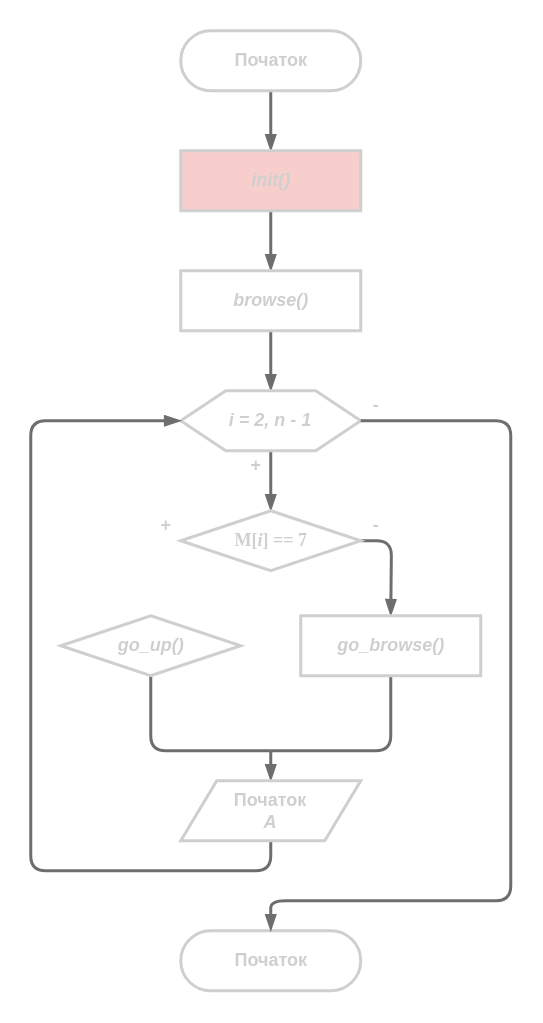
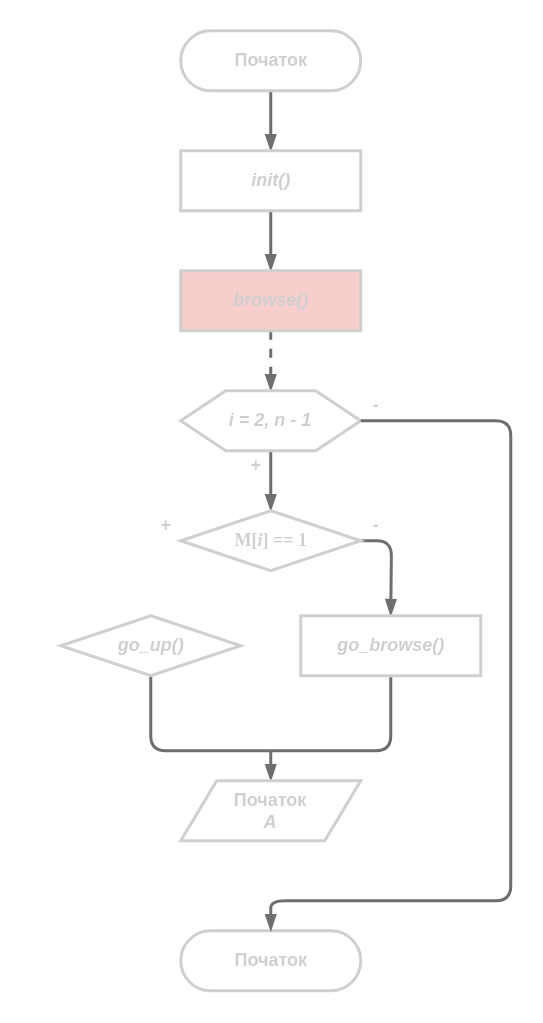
  <mxCell id="0" />
  <mxCell id="1" parent="0" />
  <mxCell id="2" style="edgeStyle=orthogonalEdgeStyle;rounded=0;orthogonalLoop=1;jettySize=auto;html=1;fontColor=#CFCFCF;strokeWidth=2;endArrow=blockThin;endFill=1;strokeColor=#6E6E6E;" edge="1" parent="1" source="3"><mxGeometry relative="1" as="geometry"><mxPoint x="180" y="100" as="targetPoint" /></mxGeometry></mxCell>
  <mxCell id="3" value="&lt;b&gt;&lt;font color=&quot;#cfcfcf&quot;&gt;Початок&lt;/font&gt;&lt;/b&gt;" style="html=1;dashed=0;whitespace=wrap;shape=mxgraph.dfd.start;strokeWidth=2;strokeColor=#CFCFCF;" vertex="1" parent="1"><mxGeometry x="120" y="20" width="120" height="40" as="geometry" /></mxCell>
  <mxCell id="4" style="edgeStyle=orthogonalEdgeStyle;rounded=0;orthogonalLoop=1;jettySize=auto;html=1;fontColor=#CFCFCF;endArrow=blockThin;endFill=1;strokeColor=#6E6E6E;strokeWidth=2;" edge="1" parent="1" source="5"><mxGeometry relative="1" as="geometry"><mxPoint x="180" y="180" as="targetPoint" /></mxGeometry></mxCell>
- <mxCell id="5" value="&lt;b&gt;&lt;i&gt;init()&lt;/i&gt;&lt;/b&gt;" style="html=1;dashed=0;whitespace=wrap;fontColor=#CFCFCF;strokeColor=#CFCFCF;strokeWidth=2;fillColor=#f8cecc;" vertex="1" parent="1"><mxGeometry x="120" y="100" width="120" height="40" as="geometry" /></mxCell>
- <mxCell id="6" style="edgeStyle=orthogonalEdgeStyle;rounded=0;orthogonalLoop=1;jettySize=auto;html=1;entryX=0.5;entryY=0;entryDx=0;entryDy=0;fontColor=#CFCFCF;endArrow=blockThin;endFill=1;strokeColor=#6E6E6E;strokeWidth=2;" edge="1" parent="1" source="7" target="9"><mxGeometry relative="1" as="geometry" /></mxCell>
- <mxCell id="7" value="&lt;b&gt;&lt;i&gt;browse()&lt;/i&gt;&lt;/b&gt;" style="html=1;dashed=0;whitespace=wrap;fontColor=#CFCFCF;strokeColor=#CFCFCF;strokeWidth=2;" vertex="1" parent="1"><mxGeometry x="120" y="180" width="120" height="40" as="geometry" /></mxCell>
+ <mxCell id="5" value="&lt;b&gt;&lt;i&gt;init()&lt;/i&gt;&lt;/b&gt;" style="html=1;dashed=0;whitespace=wrap;fontColor=#CFCFCF;strokeColor=#CFCFCF;strokeWidth=2;" vertex="1" parent="1"><mxGeometry x="120" y="100" width="120" height="40" as="geometry" /></mxCell>
+ <mxCell id="6" style="edgeStyle=orthogonalEdgeStyle;rounded=0;orthogonalLoop=1;jettySize=auto;html=1;entryX=0.5;entryY=0;entryDx=0;entryDy=0;fontColor=#CFCFCF;endArrow=blockThin;endFill=1;strokeColor=#6E6E6E;strokeWidth=2;dashed=1;" edge="1" parent="1" source="7" target="9"><mxGeometry relative="1" as="geometry" /></mxCell>
+ <mxCell id="7" value="&lt;b&gt;&lt;i&gt;browse()&lt;/i&gt;&lt;/b&gt;" style="html=1;dashed=0;whitespace=wrap;fontColor=#CFCFCF;strokeColor=#CFCFCF;strokeWidth=2;fillColor=#f8cecc;" vertex="1" parent="1"><mxGeometry x="120" y="180" width="120" height="40" as="geometry" /></mxCell>
  <mxCell id="8" style="edgeStyle=orthogonalEdgeStyle;rounded=0;orthogonalLoop=1;jettySize=auto;html=1;fontColor=#CFCFCF;endArrow=blockThin;endFill=1;strokeColor=#6E6E6E;strokeWidth=2;" edge="1" parent="1" source="9"><mxGeometry relative="1" as="geometry"><mxPoint x="180" y="340" as="targetPoint" /></mxGeometry></mxCell>
  <mxCell id="9" value="&lt;b&gt;&lt;i&gt;i = 2, n - 1&lt;/i&gt;&lt;/b&gt;" style="shape=hexagon;perimeter=hexagonPerimeter2;whiteSpace=wrap;html=1;size=0.25;dashed=0;fontColor=#CFCFCF;strokeColor=#CFCFCF;strokeWidth=2;" vertex="1" parent="1"><mxGeometry x="120" y="260" width="120" height="40" as="geometry" /></mxCell>
  <mxCell id="10" style="edgeStyle=orthogonalEdgeStyle;rounded=1;orthogonalLoop=1;jettySize=auto;html=1;fontColor=#CFCFCF;endArrow=blockThin;endFill=1;strokeColor=#6E6E6E;strokeWidth=2;" edge="1" parent="1" source="11"><mxGeometry relative="1" as="geometry"><mxPoint x="260" y="410" as="targetPoint" /></mxGeometry></mxCell>
- <mxCell id="11" value="&lt;font style=&quot;font-size: 12px&quot;&gt;&lt;b&gt;&lt;span lang=&quot;EN-US&quot; style=&quot;font-family: &amp;#34;times new roman&amp;#34; , serif&quot;&gt;M[&lt;/span&gt;&lt;i&gt;&lt;span lang=&quot;EN-US&quot; style=&quot;font-family: &amp;#34;times new roman&amp;#34; , serif&quot;&gt;i&lt;/span&gt;&lt;/i&gt;&lt;span lang=&quot;EN-US&quot; style=&quot;font-family: &amp;#34;times new roman&amp;#34; , serif&quot;&gt;] ==&lt;/span&gt;&lt;span lang=&quot;EN-US&quot; style=&quot;font-family: &amp;#34;times new roman&amp;#34; , serif&quot;&gt;&lt;i&gt;&amp;nbsp;&lt;/i&gt;7&lt;/span&gt;&lt;/b&gt;&lt;/font&gt;" style="shape=rhombus;html=1;dashed=0;whitespace=wrap;perimeter=rhombusPerimeter;fontColor=#CFCFCF;strokeColor=#CFCFCF;strokeWidth=2;" vertex="1" parent="1"><mxGeometry x="120" y="340" width="120" height="40" as="geometry" /></mxCell>
+ <mxCell id="11" value="&lt;font style=&quot;font-size: 12px&quot;&gt;&lt;b&gt;&lt;span lang=&quot;EN-US&quot; style=&quot;font-family: &amp;#34;times new roman&amp;#34; , serif&quot;&gt;M[&lt;/span&gt;&lt;i&gt;&lt;span lang=&quot;EN-US&quot; style=&quot;font-family: &amp;#34;times new roman&amp;#34; , serif&quot;&gt;i&lt;/span&gt;&lt;/i&gt;&lt;span lang=&quot;EN-US&quot; style=&quot;font-family: &amp;#34;times new roman&amp;#34; , serif&quot;&gt;] ==&lt;/span&gt;&lt;span lang=&quot;EN-US&quot; style=&quot;font-family: &amp;#34;times new roman&amp;#34; , serif&quot;&gt;&lt;i&gt;&amp;nbsp;&lt;/i&gt;1&lt;/span&gt;&lt;/b&gt;&lt;/font&gt;" style="shape=rhombus;html=1;dashed=0;whitespace=wrap;perimeter=rhombusPerimeter;fontColor=#CFCFCF;strokeColor=#CFCFCF;strokeWidth=2;" vertex="1" parent="1"><mxGeometry x="120" y="340" width="120" height="40" as="geometry" /></mxCell>
  <mxCell id="12" style="edgeStyle=orthogonalEdgeStyle;rounded=1;orthogonalLoop=1;jettySize=auto;html=1;fontColor=#CFCFCF;endArrow=none;endFill=0;strokeColor=#6E6E6E;strokeWidth=2;" edge="1" parent="1" source="13"><mxGeometry relative="1" as="geometry"><mxPoint x="180" y="500" as="targetPoint" /><Array as="points"><mxPoint x="100" y="500" /></Array></mxGeometry></mxCell>
  <mxCell id="13" value="&lt;b&gt;&lt;i&gt;&lt;font color=&quot;#cfcfcf&quot;&gt;go_up()&lt;/font&gt;&lt;/i&gt;&lt;/b&gt;" style="rhombus;html=1;dashed=0;whitespace=wrap;fontColor=rgba(240, 240, 240, 1);strokeColor=#CFCFCF;strokeWidth=2;" vertex="1" parent="1"><mxGeometry x="40" y="410" width="120" height="40" as="geometry" /></mxCell>
  <mxCell id="14" style="edgeStyle=orthogonalEdgeStyle;rounded=1;orthogonalLoop=1;jettySize=auto;html=1;fontColor=#CFCFCF;endArrow=none;endFill=0;strokeColor=#6E6E6E;strokeWidth=2;" edge="1" parent="1" source="15"><mxGeometry relative="1" as="geometry"><mxPoint x="180" y="500" as="targetPoint" /><Array as="points"><mxPoint x="260" y="500" /></Array></mxGeometry></mxCell>
  <mxCell id="15" value="&lt;b&gt;&lt;i&gt;&lt;font color=&quot;#cfcfcf&quot;&gt;go_browse()&lt;/font&gt;&lt;/i&gt;&lt;/b&gt;" style="html=1;dashed=0;whitespace=wrap;fontColor=rgba(240, 240, 240, 1);strokeColor=#CFCFCF;strokeWidth=2;" vertex="1" parent="1"><mxGeometry x="200" y="410" width="120" height="40" as="geometry" /></mxCell>
  <mxCell id="16" style="edgeStyle=orthogonalEdgeStyle;rounded=0;orthogonalLoop=1;jettySize=auto;html=1;fontColor=#CFCFCF;endArrow=blockThin;endFill=1;strokeColor=#6E6E6E;strokeWidth=2;" edge="1" parent="1"><mxGeometry relative="1" as="geometry"><mxPoint x="180" y="520" as="targetPoint" /><mxPoint x="180" y="500" as="sourcePoint" /></mxGeometry></mxCell>
- <mxCell id="17" style="edgeStyle=orthogonalEdgeStyle;rounded=1;orthogonalLoop=1;jettySize=auto;html=1;fontColor=#CFCFCF;endArrow=blockThin;endFill=1;strokeColor=#6E6E6E;strokeWidth=2;entryX=0;entryY=0.5;entryDx=0;entryDy=0;" edge="1" parent="1" source="18" target="9"><mxGeometry relative="1" as="geometry"><mxPoint x="10" y="280" as="targetPoint" /><Array as="points"><mxPoint x="180" y="580" /><mxPoint x="20" y="580" /><mxPoint x="20" y="280" /></Array></mxGeometry></mxCell>
  <mxCell id="18" value="&lt;b&gt;&lt;font color=&quot;#cfcfcf&quot;&gt;Початок&lt;br&gt;&lt;i&gt;А&lt;/i&gt;&lt;br&gt;&lt;/font&gt;&lt;/b&gt;" style="shape=parallelogram;perimeter=parallelogramPerimeter;whiteSpace=wrap;html=1;dashed=0;strokeColor=#CFCFCF;strokeWidth=2;" vertex="1" parent="1"><mxGeometry x="120" y="520" width="120" height="40" as="geometry" /></mxCell>
  <mxCell id="19" value="&lt;b&gt;&lt;font color=&quot;#cfcfcf&quot;&gt;Початок&lt;/font&gt;&lt;/b&gt;" style="html=1;dashed=0;whitespace=wrap;shape=mxgraph.dfd.start;strokeWidth=2;strokeColor=#CFCFCF;" vertex="1" parent="1"><mxGeometry x="120" y="620" width="120" height="40" as="geometry" /></mxCell>
  <mxCell id="20" value="&lt;b&gt;+&lt;/b&gt;" style="text;html=1;align=center;verticalAlign=middle;resizable=0;points=[];autosize=1;strokeColor=none;fillColor=none;fontSize=12;fontColor=#CFCFCF;" vertex="1" parent="1"><mxGeometry x="100" y="340" width="20" height="20" as="geometry" /></mxCell>
  <mxCell id="21" value="&lt;b&gt;-&lt;/b&gt;" style="text;html=1;align=center;verticalAlign=middle;resizable=0;points=[];autosize=1;strokeColor=none;fillColor=none;fontSize=12;fontColor=#CFCFCF;" vertex="1" parent="1"><mxGeometry x="240" y="340" width="20" height="20" as="geometry" /></mxCell>
  <mxCell id="22" value="&lt;b&gt;+&lt;/b&gt;" style="text;html=1;align=center;verticalAlign=middle;resizable=0;points=[];autosize=1;strokeColor=none;fillColor=none;fontSize=12;fontColor=#CFCFCF;" vertex="1" parent="1"><mxGeometry x="160" y="300" width="20" height="20" as="geometry" /></mxCell>
  <mxCell id="23" value="&lt;b&gt;-&lt;/b&gt;" style="text;html=1;align=center;verticalAlign=middle;resizable=0;points=[];autosize=1;strokeColor=none;fillColor=none;fontSize=12;fontColor=#CFCFCF;" vertex="1" parent="1"><mxGeometry x="240" y="260" width="20" height="20" as="geometry" /></mxCell>
  <mxCell id="24" style="edgeStyle=orthogonalEdgeStyle;rounded=1;orthogonalLoop=1;jettySize=auto;html=1;fontColor=#CFCFCF;endArrow=blockThin;endFill=1;strokeColor=#6E6E6E;strokeWidth=2;exitX=1;exitY=0.5;exitDx=0;exitDy=0;entryX=0.5;entryY=0.5;entryDx=0;entryDy=-20;entryPerimeter=0;" edge="1" parent="1" source="9" target="19"><mxGeometry relative="1" as="geometry"><mxPoint x="320" y="580" as="targetPoint" /><mxPoint x="190" y="310" as="sourcePoint" /><Array as="points"><mxPoint x="340" y="280" /><mxPoint x="340" y="600" /><mxPoint x="180" y="600" /></Array></mxGeometry></mxCell>
